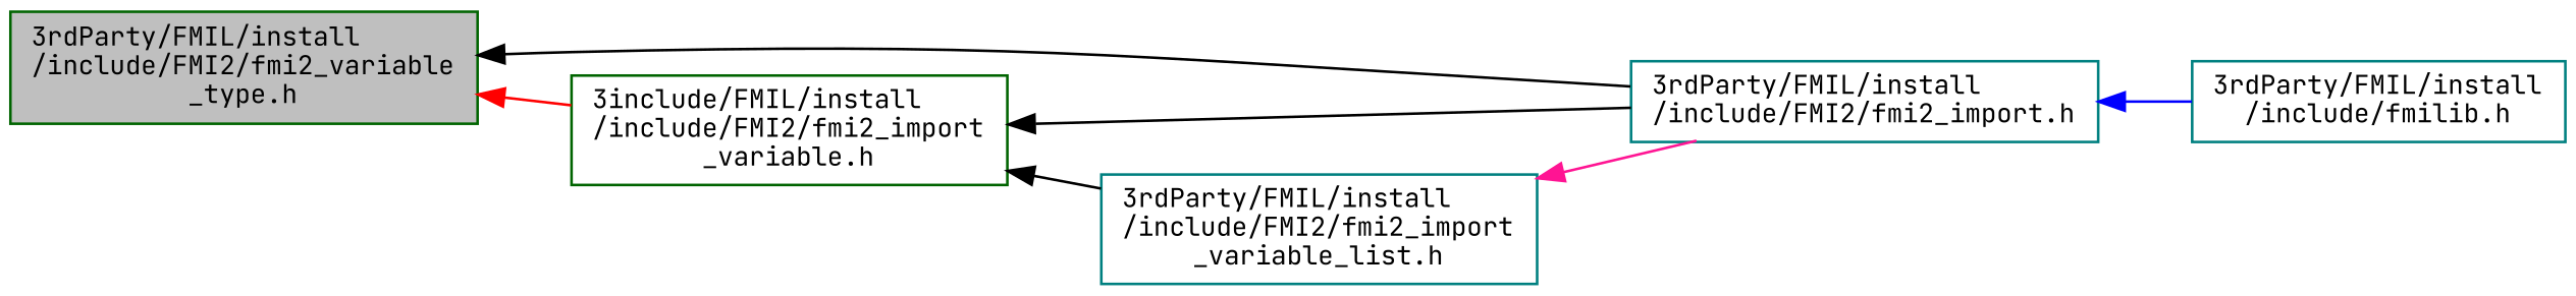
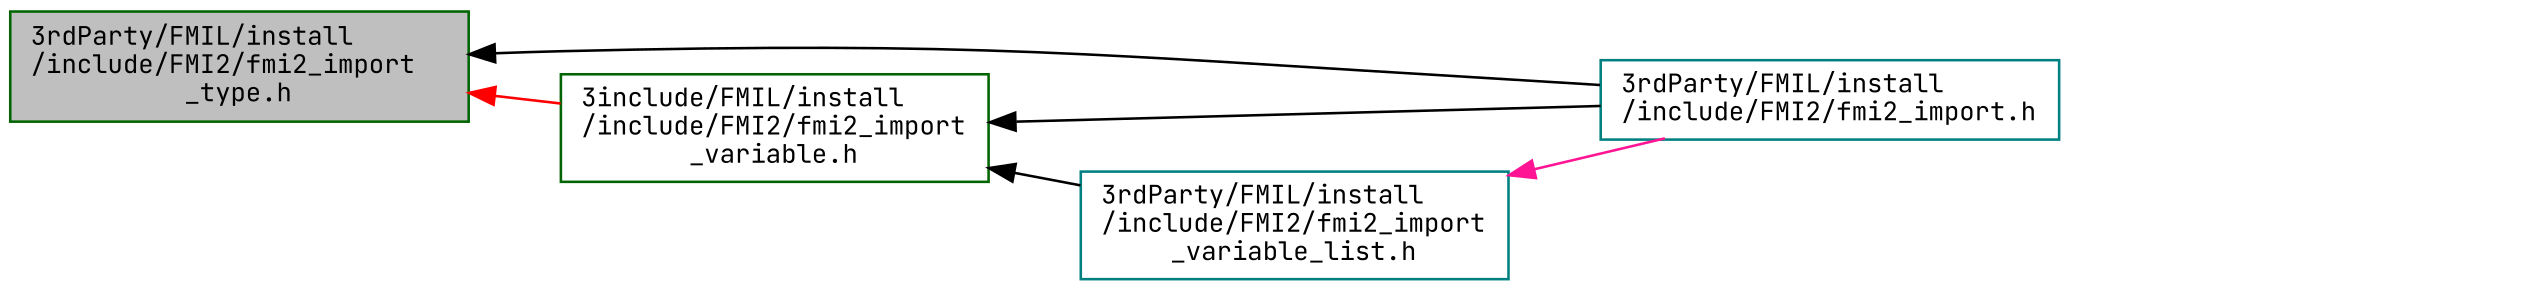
  digraph {
    fontname="JetBrains Mono"
    rankdir=LR
    node [color=teal fillcolor=white fontname="JetBrains Mono" fontsize=10 shape=record style=filled]
    edge [color=black dir=back fontname="JetBrains Mono" fontsize=10 labelfontname=Helvetica labelfontsize=10 style=solid]
-   n1 [color=darkgreen fillcolor=grey75 fontcolor=black height=0.2 label="3rdParty/FMIL/install\l/include/FMI2/fmi2_variable\l_type.h" width=0.4]
+   n1 [color=darkgreen fillcolor=grey75 fontcolor=black height=0.2 label="3rdParty/FMIL/install\l/include/FMI2/fmi2_import\l_type.h" width=0.4]
    n2 [height=0.2 label="3rdParty/FMIL/install\l/include/FMI2/fmi2_import.h" width=0.4]
    n3 [color=darkgreen height=0.2 label="3include/FMIL/install\l/include/FMI2/fmi2_import\l_variable.h" width=0.4]
-   n4 [height=0.2 label="3rdParty/FMIL/install\l/include/fmilib.h" width=0.4]
    n5 [height=0.2 label="3rdParty/FMIL/install\l/include/FMI2/fmi2_import\l_variable_list.h" width=0.4]
    n1 -> n2
    n1 -> n3 [color=red]
-   n2 -> n4 [color=blue]
    n3 -> n2
    n3 -> n5
    n5 -> n2 [color=deeppink]
  }
